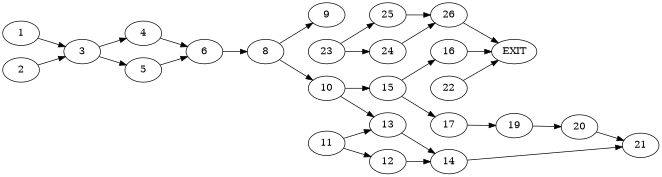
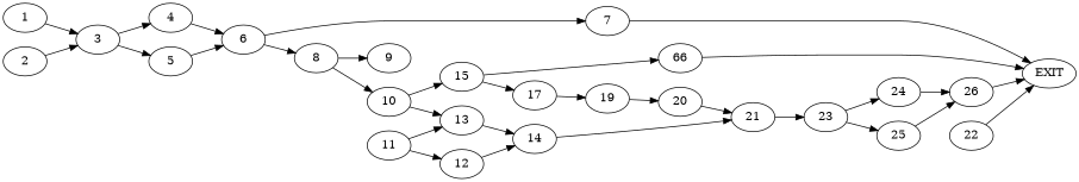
  digraph {
    rankdir=LR
    1
    3
    2
    4
    5
    6
+   7
    8
    n9 [label=EXIT]
    9
    10
    15
    13
    11
    12
-   16
+   16 [label=66]
    17
    14
    21
    23
    19
    20
    22
    24
    25
    26
    1 -> 3
    3 -> 4
    3 -> 5
    2 -> 3
    4 -> 6
    5 -> 6
+   6 -> 7
    6 -> 8
+   7 -> n9
    8 -> 9
    8 -> 10
    10 -> 15
    10 -> 13
    15 -> 16
    15 -> 17
    13 -> 14
    11 -> 13
    11 -> 12
    12 -> 14
    16 -> n9
    17 -> 19
    14 -> 21
+   21 -> 23
    23 -> 24
    23 -> 25
    19 -> 20
    20 -> 21
    22 -> n9
    24 -> 26
    25 -> 26
    26 -> n9
  }
